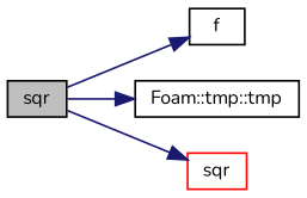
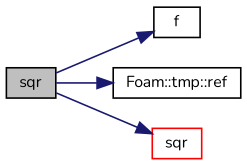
  digraph {
    rankdir=LR
    fontname=Nunito
    node [color=black fontname=Nunito fontsize=10 shape=record]
    edge [color=midnightblue fontname=Nunito fontsize=10 labelfontname=Helvetica labelfontsize=10 style=solid]
    n1 [fillcolor=grey75 fontcolor=black height=0.2 label=sqr style=filled width=0.4]
    n2 [height=0.2 label=f width=0.4]
-   n3 [height=0.2 label="Foam::tmp::tmp" width=0.4]
+   n3 [height=0.2 label="Foam::tmp::ref" width=0.4]
    n4 [color=red height=0.2 label=sqr width=0.4]
    n1 -> n2
    n1 -> n3
    n1 -> n4
  }
